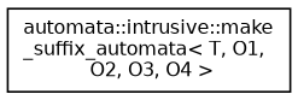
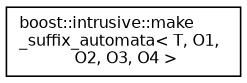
  digraph {
    rankdir=LR
-   n1 [color=black fillcolor=white fontname=Helvetica fontsize=10 height=0.2 label="automata::intrusive::make\l_suffix_automata\< T, O1,\l O2, O3, O4 \>" shape=record style=filled width=0.4]
+   n1 [color=black fillcolor=white fontname=Helvetica fontsize=10 height=0.2 label="boost::intrusive::make\l_suffix_automata\< T, O1,\l O2, O3, O4 \>" shape=record style=filled width=0.4]
  }
